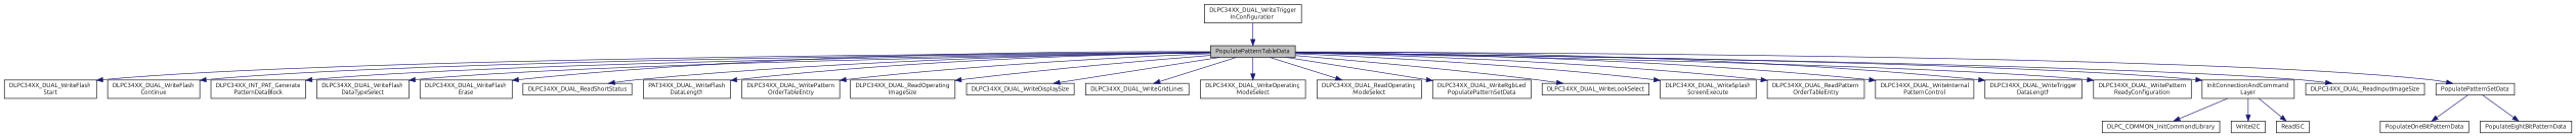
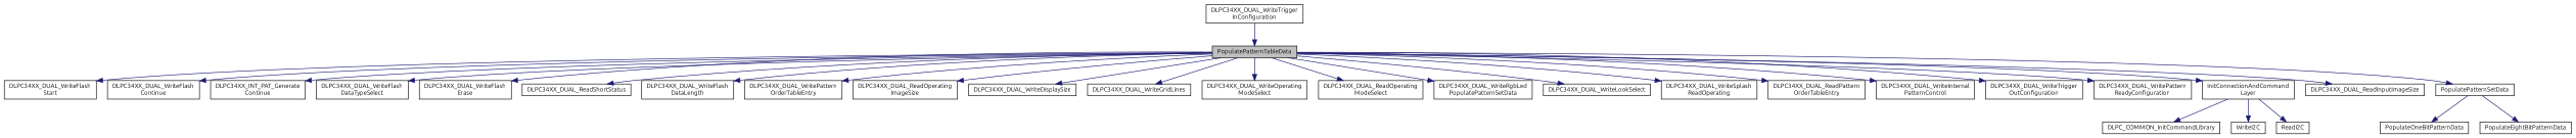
  digraph {
    fontname=Ubuntu
    rankdir=TB
    node [color=black fillcolor=white fontname=Ubuntu fontsize=10 shape=record style=filled]
    edge [color=midnightblue fontname=Ubuntu fontsize=10 labelfontname=Helvetica labelfontsize=10 style=solid]
    n1 [fillcolor=grey75 fontcolor=black height=0.2 label=PopulatePatternTableData width=0.4]
    n2 [height=0.2 label="DLPC34XX_DUAL_WriteFlash\lStart" width=0.4]
    n3 [height=0.2 label="DLPC34XX_DUAL_WriteFlash\lContinue" width=0.4]
-   n4 [height=0.2 label="DLPC34XX_INT_PAT_Generate\lPatternDataBlock" width=0.4]
+   n4 [height=0.2 label="DLPC34XX_INT_PAT_Generate\lContinue" width=0.4]
    n5 [height=0.2 label="DLPC34XX_DUAL_WriteFlash\lDataTypeSelect" width=0.4]
    n6 [height=0.2 label="DLPC34XX_DUAL_WriteFlash\lErase" width=0.4]
    n7 [height=0.2 label=DLPC34XX_DUAL_ReadShortStatus width=0.4]
-   n8 [height=0.2 label="PAT34XX_DUAL_WriteFlash\lDataLength" width=0.4]
+   n8 [height=0.2 label="DLPC34XX_DUAL_WriteFlash\lDataLength" width=0.4]
    n9 [height=0.2 label="DLPC34XX_DUAL_WritePattern\lOrderTableEntry" width=0.4]
    n10 [height=0.2 label="DLPC34XX_DUAL_ReadOperating\lImageSize" width=0.4]
    n11 [height=0.2 label=DLPC34XX_DUAL_WriteDisplaySize width=0.4]
    n12 [height=0.2 label=DLPC34XX_DUAL_WriteGridLines width=0.4]
    n13 [height=0.2 label="DLPC34XX_DUAL_WriteOperating\lModeSelect" width=0.4]
    n14 [height=0.2 label="DLPC34XX_DUAL_ReadOperating\lModeSelect" width=0.4]
    n15 [height=0.2 label="DLPC34XX_DUAL_WriteRgbLed\lPopulatePatternSetData" width=0.4]
    n16 [height=0.2 label=DLPC34XX_DUAL_WriteLookSelect width=0.4]
-   n17 [height=0.2 label="DLPC34XX_DUAL_WriteSplash\lScreenExecute" width=0.4]
+   n17 [height=0.2 label="DLPC34XX_DUAL_WriteSplash\lReadOperating" width=0.4]
    n18 [height=0.2 label="DLPC34XX_DUAL_ReadPattern\lOrderTableEntry" width=0.4]
    n19 [height=0.2 label="DLPC34XX_DUAL_WriteInternal\lPatternControl" width=0.4]
-   n20 [height=0.2 label="DLPC34XX_DUAL_WriteTrigger\lDataLength" width=0.4]
+   n20 [height=0.2 label="DLPC34XX_DUAL_WriteTrigger\lOutConfiguration" width=0.4]
    n21 [height=0.2 label="DLPC34XX_DUAL_WritePattern\lReadyConfiguration" width=0.4]
    n22 [height=0.2 label="InitConnectionAndCommand\lLayer" width=0.4]
    n23 [height=0.2 label=DLPC34XX_DUAL_ReadInputImageSize width=0.4]
    n24 [height=0.2 label=PopulatePatternSetData width=0.4]
    n25 [height=0.2 label="DLPC34XX_DUAL_WriteTrigger\lInConfiguration" width=0.4]
    n26 [height=0.2 label=DLPC_COMMON_InitCommandLibrary width=0.4]
    n27 [height=0.2 label=WriteI2C width=0.4]
-   n28 [height=0.2 label=ReadI5C width=0.4]
+   n28 [height=0.2 label=ReadI2C width=0.4]
    n29 [height=0.2 label=PopulateOneBitPatternData width=0.4]
    n30 [height=0.2 label=PopulateEightBitPatternData width=0.4]
    n1 -> n2
    n1 -> n3
    n1 -> n4
    n1 -> n5
    n1 -> n6
    n1 -> n7
    n1 -> n8
    n1 -> n9
    n1 -> n10
    n1 -> n11
    n1 -> n12
    n1 -> n13
    n1 -> n14
    n1 -> n15
    n1 -> n16
    n1 -> n17
    n1 -> n18
    n1 -> n19
    n1 -> n20
    n1 -> n21
    n1 -> n22
    n1 -> n23
    n1 -> n24
    n22 -> n26
    n22 -> n27
    n22 -> n28
    n24 -> n29
    n24 -> n30
    n25 -> n1
  }
